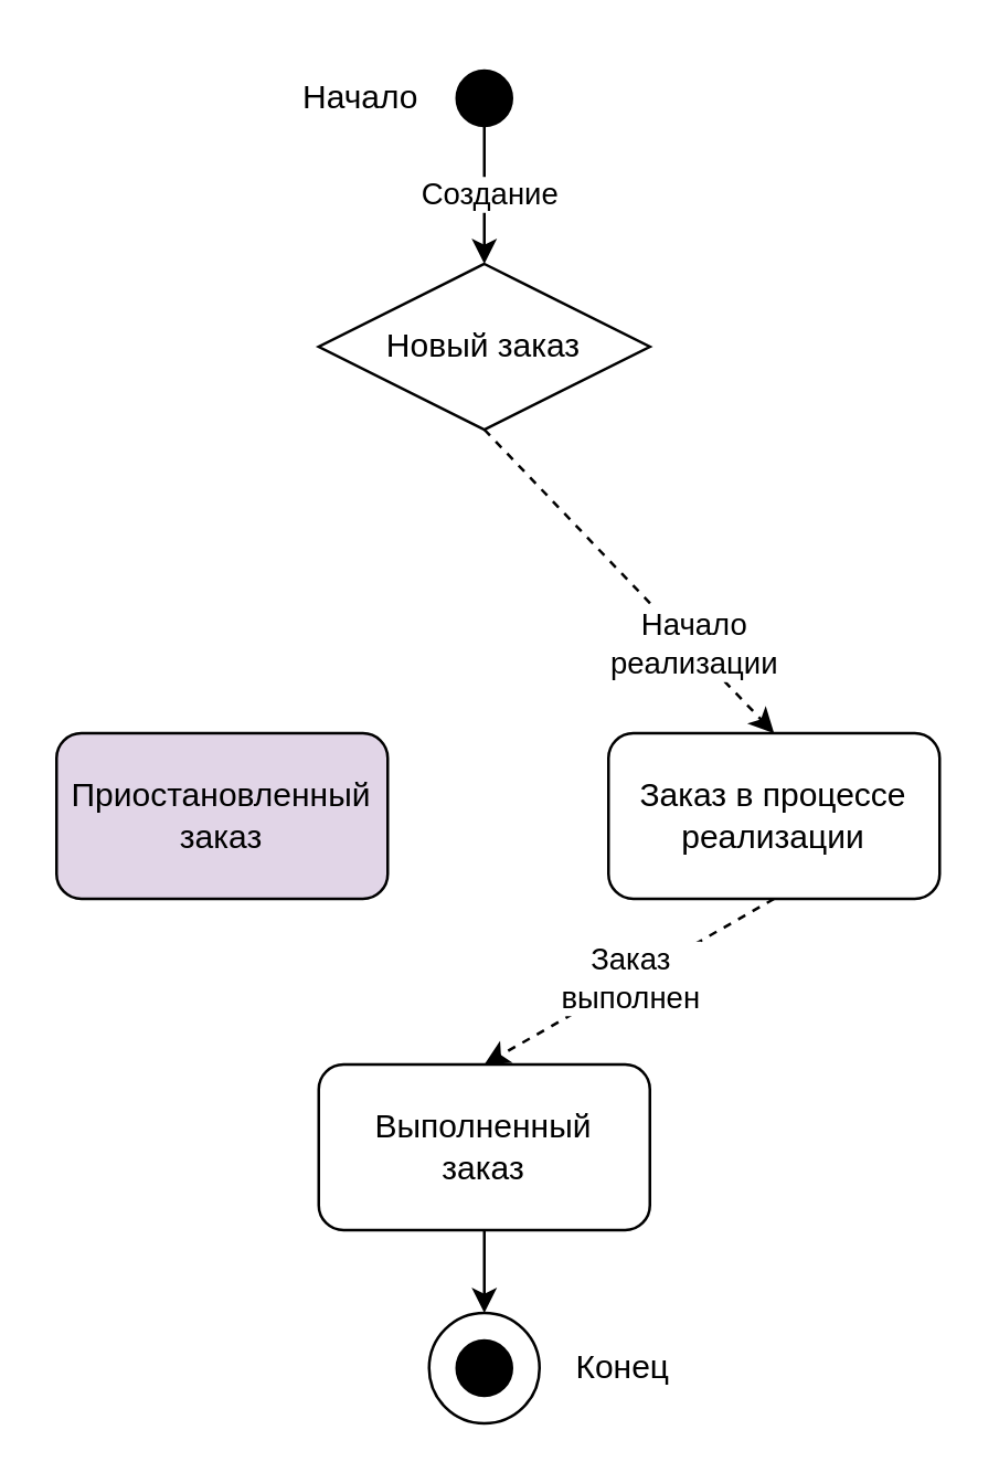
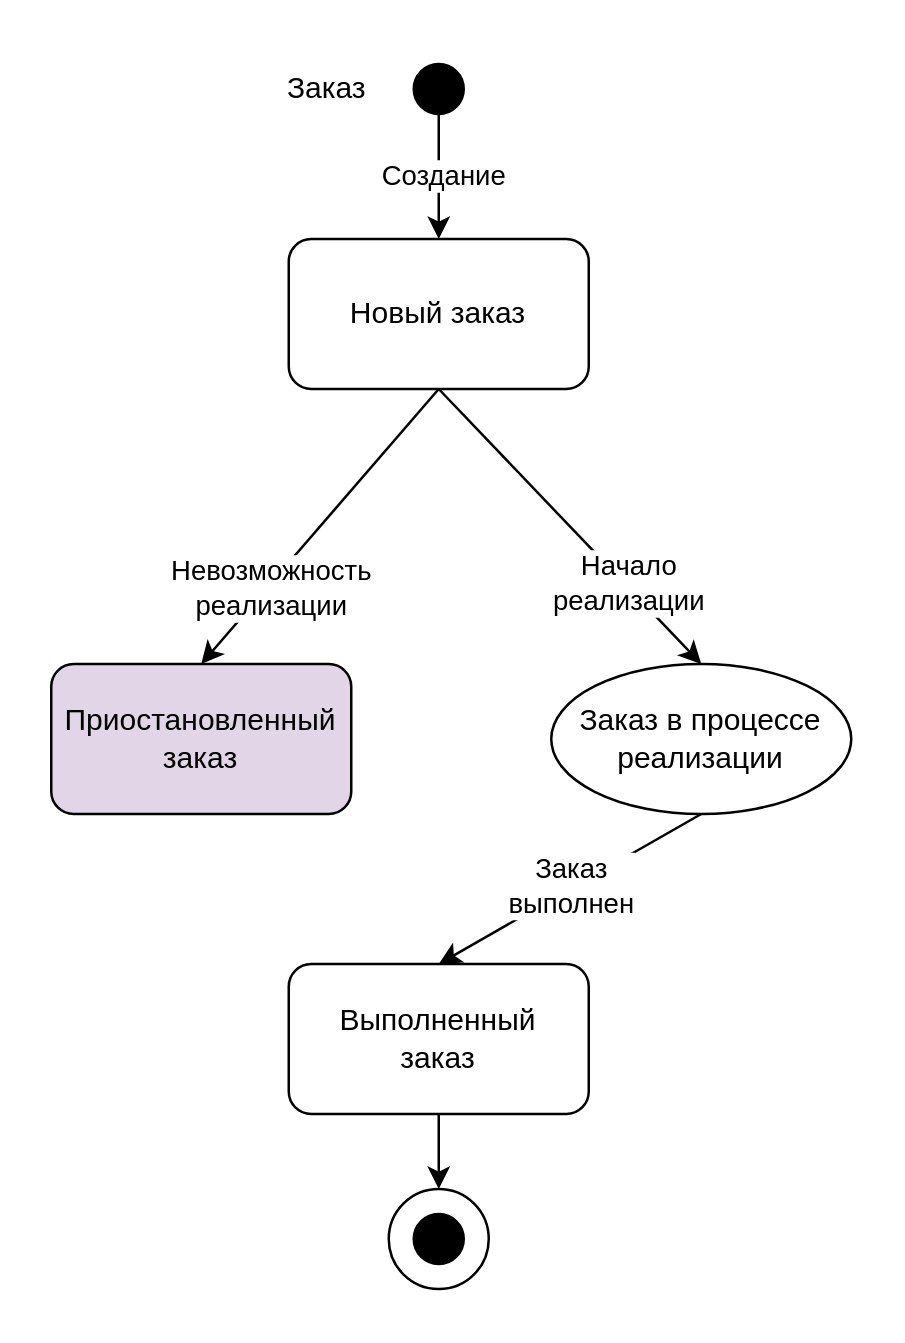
  <mxCell id="0" />
  <mxCell id="1" parent="0" />
  <mxCell id="2" style="edgeStyle=orthogonalEdgeStyle;rounded=0;orthogonalLoop=1;jettySize=auto;html=1;exitX=0.5;exitY=1;exitDx=0;exitDy=0;entryX=0.5;entryY=0;entryDx=0;entryDy=0;" edge="1" parent="1" source="4" target="7"><mxGeometry relative="1" as="geometry" /></mxCell>
  <mxCell id="3" value="Создание" style="edgeLabel;html=1;align=center;verticalAlign=middle;resizable=0;points=[];" vertex="1" connectable="0" parent="2"><mxGeometry x="-0.04" y="1" relative="1" as="geometry"><mxPoint as="offset" /></mxGeometry></mxCell>
  <mxCell id="4" value="" style="ellipse;whiteSpace=wrap;html=1;aspect=fixed;fillColor=#000000;" vertex="1" parent="1"><mxGeometry x="165" y="25" width="20" height="20" as="geometry" /></mxCell>
  <mxCell id="5" value="" style="ellipse;whiteSpace=wrap;html=1;aspect=fixed;" vertex="1" parent="1"><mxGeometry x="155" y="475" width="40" height="40" as="geometry" /></mxCell>
  <mxCell id="6" value="" style="ellipse;whiteSpace=wrap;html=1;aspect=fixed;fillColor=#000000;" vertex="1" parent="1"><mxGeometry x="165" y="485" width="20" height="20" as="geometry" /></mxCell>
- <mxCell id="7" value="Новый заказ" style="rhombus;whiteSpace=wrap;html=1;" vertex="1" parent="1"><mxGeometry x="115" y="95" width="120" height="60" as="geometry" /></mxCell>
+ <mxCell id="7" value="Новый заказ" style="rounded=1;whiteSpace=wrap;html=1;" vertex="1" parent="1"><mxGeometry x="115" y="95" width="120" height="60" as="geometry" /></mxCell>
  <mxCell id="8" value="Приостановленный&lt;br&gt;заказ" style="rounded=1;whiteSpace=wrap;html=1;fillColor=#e1d5e7;" vertex="1" parent="1"><mxGeometry x="20" y="265" width="120" height="60" as="geometry" /></mxCell>
- <mxCell id="9" value="Заказ в процессе&lt;br&gt;реализации" style="rounded=1;whiteSpace=wrap;html=1;" vertex="1" parent="1"><mxGeometry x="220" y="265" width="120" height="60" as="geometry" /></mxCell>
- <mxCell id="10" value="Начало" style="text;html=1;align=center;verticalAlign=middle;resizable=0;points=[];autosize=1;strokeColor=none;fillColor=none;" vertex="1" parent="1"><mxGeometry x="95" y="20" width="70" height="30" as="geometry" /></mxCell>
- <mxCell id="11" value="Конец" style="text;html=1;align=center;verticalAlign=middle;resizable=0;points=[];autosize=1;strokeColor=none;fillColor=none;" vertex="1" parent="1"><mxGeometry x="195" y="480" width="60" height="30" as="geometry" /></mxCell>
- <mxCell id="14" value="" style="endArrow=classic;html=1;rounded=0;exitX=0.5;exitY=1;exitDx=0;exitDy=0;entryX=0.5;entryY=0;entryDx=0;entryDy=0;dashed=1;" edge="1" parent="1" source="7" target="9"><mxGeometry width="50" height="50" relative="1" as="geometry"><mxPoint x="260" y="195" as="sourcePoint" /><mxPoint x="165" y="305" as="targetPoint" /></mxGeometry></mxCell>
+ <mxCell id="9" value="Заказ в процессе&lt;br&gt;реализации" style="ellipse;whiteSpace=wrap;html=1;" vertex="1" parent="1"><mxGeometry x="220" y="265" width="120" height="60" as="geometry" /></mxCell>
+ <mxCell id="10" value="Заказ" style="text;html=1;align=center;verticalAlign=middle;resizable=0;points=[];autosize=1;strokeColor=none;fillColor=none;" vertex="1" parent="1"><mxGeometry x="95" y="20" width="70" height="30" as="geometry" /></mxCell>
+ <mxCell id="12" value="" style="endArrow=classic;html=1;rounded=0;exitX=0.5;exitY=1;exitDx=0;exitDy=0;entryX=0.5;entryY=0;entryDx=0;entryDy=0;" edge="1" parent="1" source="7" target="8"><mxGeometry width="50" height="50" relative="1" as="geometry"><mxPoint x="210" y="335" as="sourcePoint" /><mxPoint x="260" y="285" as="targetPoint" /></mxGeometry></mxCell>
+ <mxCell id="13" value="Невозможность&lt;br&gt;реализации" style="edgeLabel;html=1;align=center;verticalAlign=middle;resizable=0;points=[];" vertex="1" connectable="0" parent="12"><mxGeometry x="0.425" y="1" relative="1" as="geometry"><mxPoint as="offset" /></mxGeometry></mxCell>
+ <mxCell id="14" value="" style="endArrow=classic;html=1;rounded=0;exitX=0.5;exitY=1;exitDx=0;exitDy=0;entryX=0.5;entryY=0;entryDx=0;entryDy=0;" edge="1" parent="1" source="7" target="9"><mxGeometry width="50" height="50" relative="1" as="geometry"><mxPoint x="260" y="195" as="sourcePoint" /><mxPoint x="165" y="305" as="targetPoint" /></mxGeometry></mxCell>
  <mxCell id="15" value="Начало&lt;br&gt;реализации" style="edgeLabel;html=1;align=center;verticalAlign=middle;resizable=0;points=[];" vertex="1" connectable="0" parent="14"><mxGeometry x="0.425" y="1" relative="1" as="geometry"><mxPoint as="offset" /></mxGeometry></mxCell>
  <mxCell id="16" style="edgeStyle=orthogonalEdgeStyle;rounded=0;orthogonalLoop=1;jettySize=auto;html=1;exitX=0.5;exitY=1;exitDx=0;exitDy=0;entryX=0.5;entryY=0;entryDx=0;entryDy=0;" edge="1" parent="1" source="17" target="5"><mxGeometry relative="1" as="geometry" /></mxCell>
  <mxCell id="17" value="Выполненный&lt;br&gt;заказ" style="rounded=1;whiteSpace=wrap;html=1;" vertex="1" parent="1"><mxGeometry x="115" y="385" width="120" height="60" as="geometry" /></mxCell>
- <mxCell id="18" value="" style="endArrow=classic;html=1;rounded=0;exitX=0.5;exitY=1;exitDx=0;exitDy=0;entryX=0.5;entryY=0;entryDx=0;entryDy=0;dashed=1;" edge="1" parent="1" source="9" target="17"><mxGeometry width="50" height="50" relative="1" as="geometry"><mxPoint x="290" y="365" as="sourcePoint" /><mxPoint x="160" y="345" as="targetPoint" /></mxGeometry></mxCell>
+ <mxCell id="18" value="" style="endArrow=classic;html=1;rounded=0;exitX=0.5;exitY=1;exitDx=0;exitDy=0;entryX=0.5;entryY=0;entryDx=0;entryDy=0;" edge="1" parent="1" source="9" target="17"><mxGeometry width="50" height="50" relative="1" as="geometry"><mxPoint x="290" y="365" as="sourcePoint" /><mxPoint x="160" y="345" as="targetPoint" /></mxGeometry></mxCell>
  <mxCell id="19" value="Заказ&lt;br&gt;выполнен" style="edgeLabel;html=1;align=center;verticalAlign=middle;resizable=0;points=[];" vertex="1" connectable="0" parent="18"><mxGeometry x="-0.013" y="-1" relative="1" as="geometry"><mxPoint as="offset" /></mxGeometry></mxCell>
